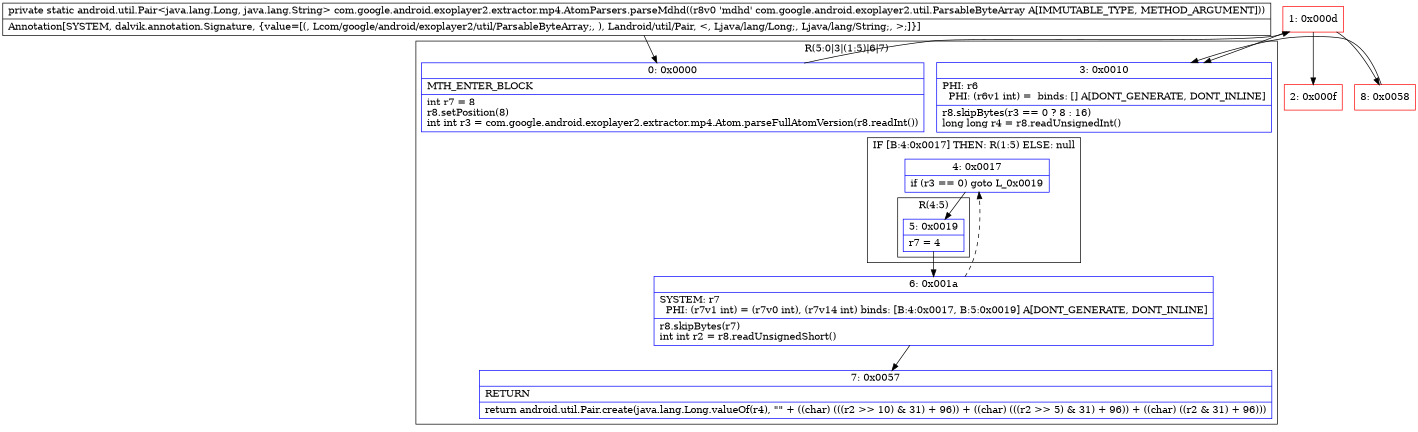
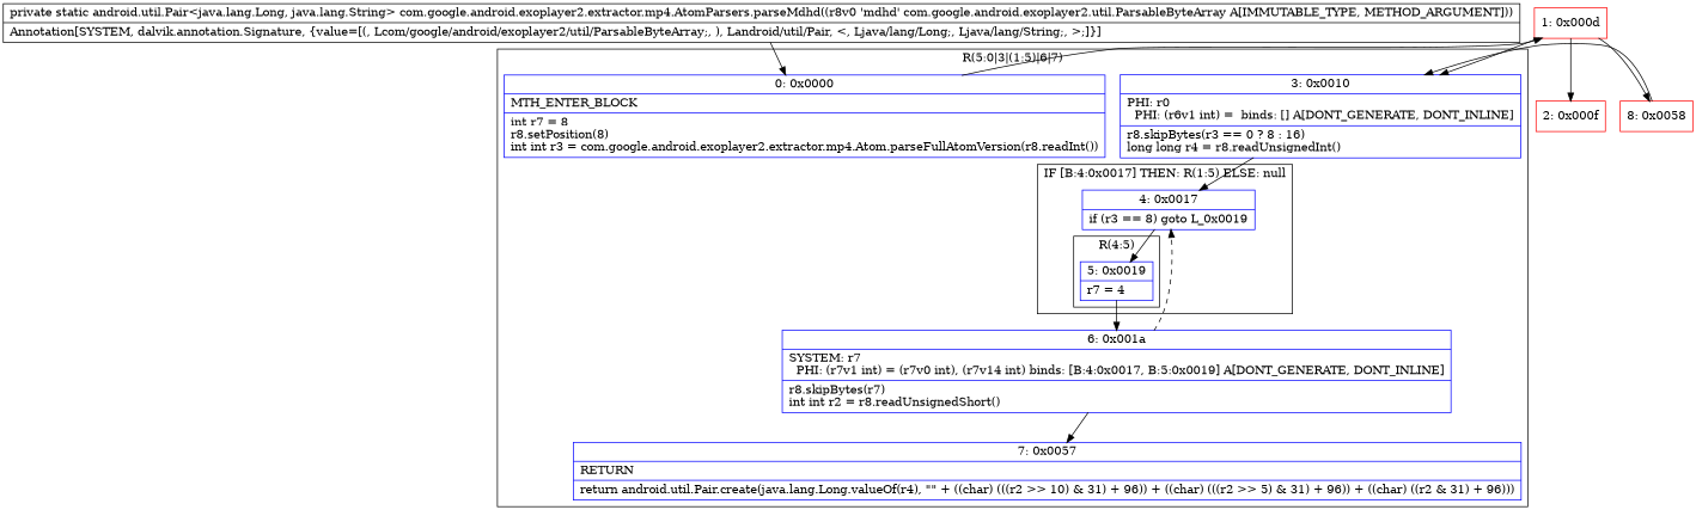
  digraph {
    node [color=blue shape=record]
    n1 [label="{5\:\ 0x0019|r7 = 4\l}"]
-   n2 [label="{4\:\ 0x0017|if (r3 == 0) goto L_0x0019\l}"]
+   n2 [label="{4\:\ 0x0017|if (r3 == 8) goto L_0x0019\l}"]
    n3 [label="{0\:\ 0x0000|MTH_ENTER_BLOCK\l|int r7 = 8\lr8.setPosition(8)\lint int r3 = com.google.android.exoplayer2.extractor.mp4.Atom.parseFullAtomVersion(r8.readInt())\l}"]
-   n4 [label="{3\:\ 0x0010|PHI: r6 \l  PHI: (r6v1 int) =  binds: [] A[DONT_GENERATE, DONT_INLINE]\l|r8.skipBytes(r3 == 0 ? 8 : 16)\llong long r4 = r8.readUnsignedInt()\l}"]
+   n4 [label="{3\:\ 0x0010|PHI: r0 \l  PHI: (r6v1 int) =  binds: [] A[DONT_GENERATE, DONT_INLINE]\l|r8.skipBytes(r3 == 0 ? 8 : 16)\llong long r4 = r8.readUnsignedInt()\l}"]
    n5 [label="{6\:\ 0x001a|SYSTEM: r7 \l  PHI: (r7v1 int) = (r7v0 int), (r7v14 int) binds: [B:4:0x0017, B:5:0x0019] A[DONT_GENERATE, DONT_INLINE]\l|r8.skipBytes(r7)\lint int r2 = r8.readUnsignedShort()\l}"]
    n6 [label="{7\:\ 0x0057|RETURN\l|return android.util.Pair.create(java.lang.Long.valueOf(r4), \"\" + ((char) (((r2 \>\> 10) & 31) + 96)) + ((char) (((r2 \>\> 5) & 31) + 96)) + ((char) ((r2 & 31) + 96)))\l}"]
    n7 [color=red label="{1\:\ 0x000d}"]
    n8 [color=red label="{2\:\ 0x000f}"]
    n9 [color=red label="{8\:\ 0x0058}"]
    n10 [label="{private static android.util.Pair\<java.lang.Long, java.lang.String\> com.google.android.exoplayer2.extractor.mp4.AtomParsers.parseMdhd((r8v0 'mdhd' com.google.android.exoplayer2.util.ParsableByteArray A[IMMUTABLE_TYPE, METHOD_ARGUMENT]))  | Annotation[SYSTEM, dalvik.annotation.Signature, \{value=[(, Lcom\/google\/android\/exoplayer2\/util\/ParsableByteArray;, ), Landroid\/util\/Pair, \<, Ljava\/lang\/Long;, Ljava\/lang\/String;, \>;]\}]\l}" color=""]
    subgraph cluster_1 {
      label="R(5:0|3|(1:5)|6|7)"
      n3
      n4
      n5
      n6
      subgraph cluster_2 {
        label="IF [B:4:0x0017] THEN: R(1:5) ELSE: null"
        n2
        subgraph cluster_3 {
          label="R(4:5)"
          n1
        }
      }
    }
    n1 -> n5
    n2 -> n1
    n3 -> n7
+   n4 -> n2
    n5 -> n2 [style=dashed]
    n5 -> n6
    n7 -> n4
    n7 -> n8
    n7 -> n9
    n9 -> n4
    n10 -> n3
  }
